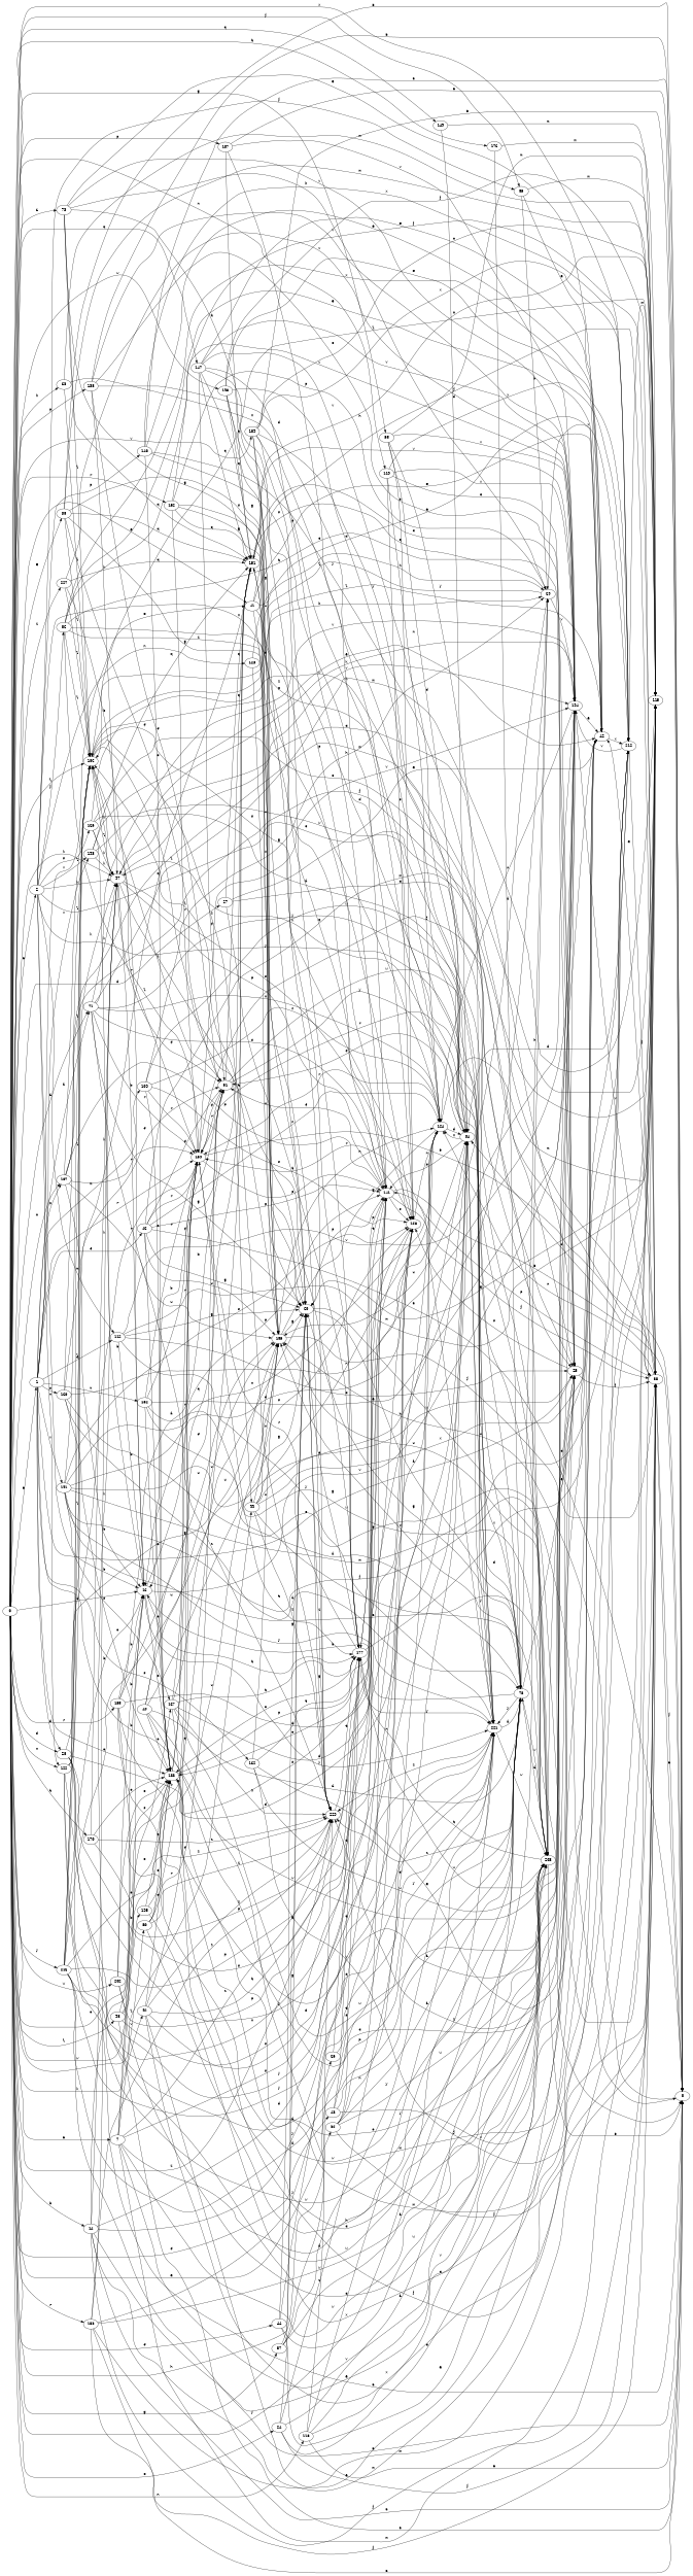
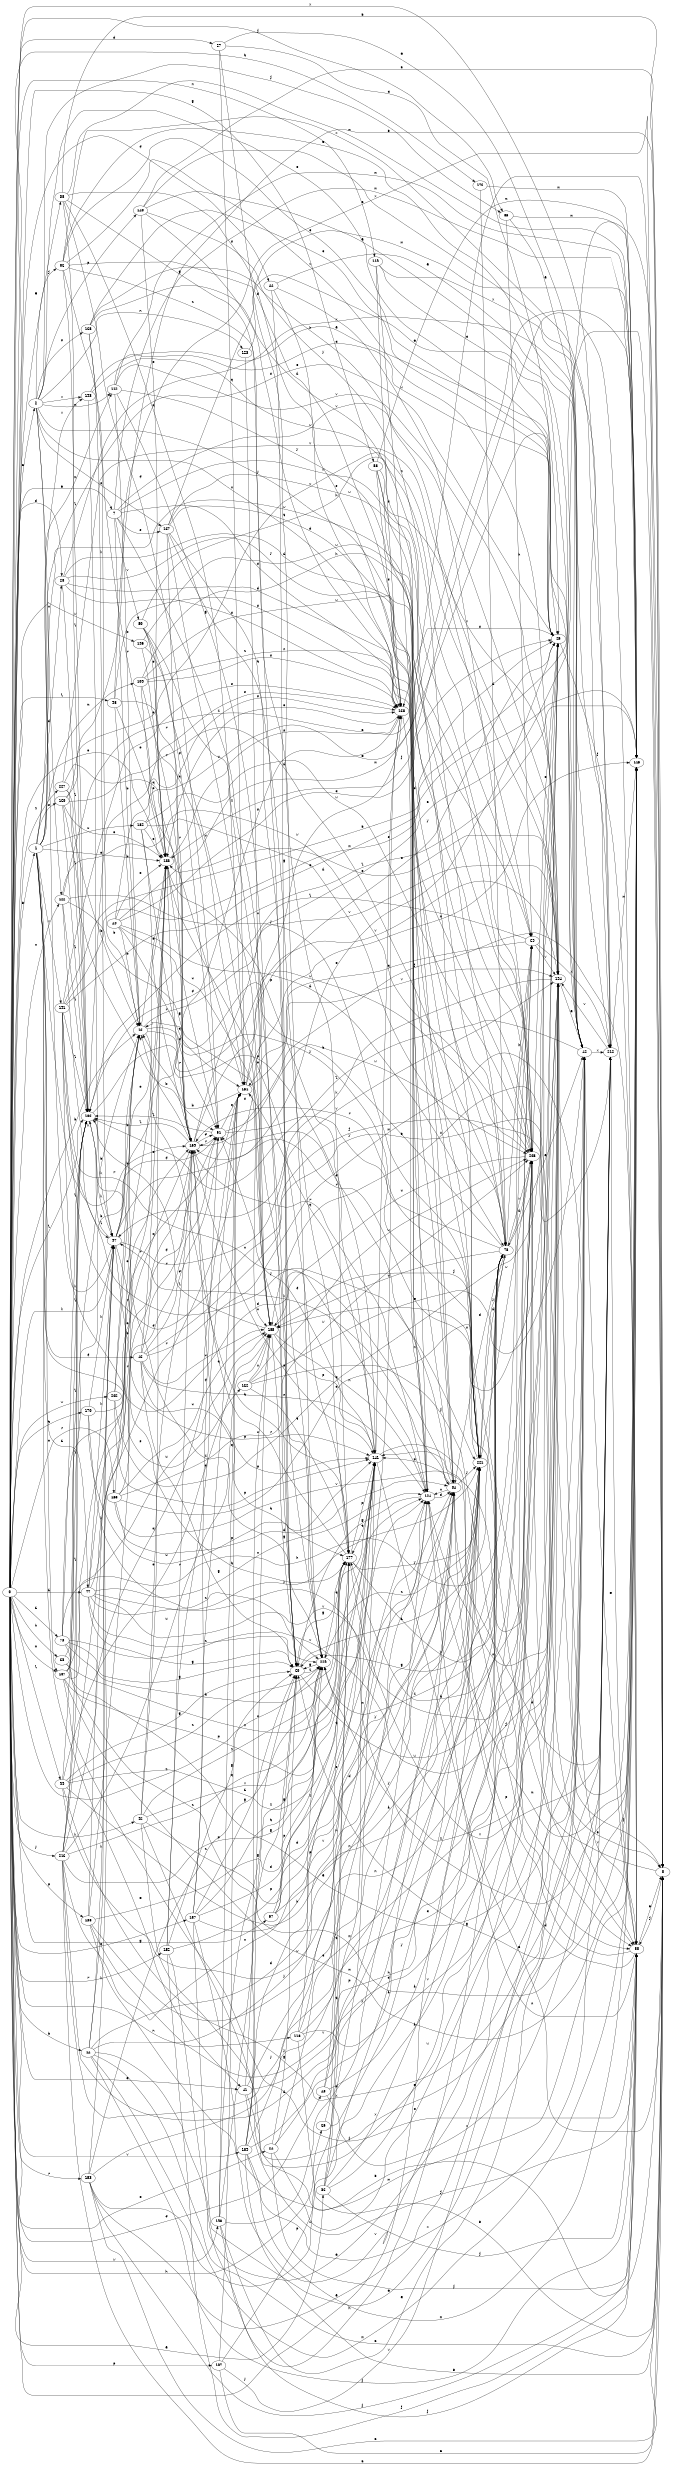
  strict digraph {
    fontname="DejaVu Sans Mono"
    rankdir=LR
    node [fontname="DejaVu Sans Mono"]
    edge [fontname="DejaVu Sans Mono"]
    0
    1
    2
    7
    14
    16
    24
    27
    28
    36
    38
    41
    43
    44
    57
    58
    63
    65
    73
-   77 [label=71]
+   77
    85
    92
    97
    98
    99
    106
    107
    118
    119
    122
    133
    137
    138
-   147
-   149
+   147 [label=187]
    152
    153
    158
    170
    176
    189
    195
    198
    202
    212
    216
    221
    227
    229
    25
    46
    109
    112
    159
    160
    162
    182
    191
    193
    203
    86
    123
    124
    140
    165
    167
    50
    78
    115
    168
    194
    8
    88
    34
    42
    141
    177
    60
    151
    51
    185
    69
    49
    0 -> 1 [label=a]
    0 -> 2 [label=a]
    0 -> 7 [label=a]
    0 -> 14 [label=b]
    0 -> 16 [label=b]
    0 -> 24 [label=c]
    0 -> 27 [label=d]
    0 -> 28 [label=d]
    0 -> 36 [label=e]
    0 -> 38 [label=e]
    0 -> 41 [label=e]
    0 -> 43 [label=f]
    0 -> 44 [label=f]
    0 -> 57 [label=g]
    0 -> 58 [label=g]
    0 -> 63 [label=h]
    0 -> 65 [label=h]
    0 -> 73 [label=i]
    0 -> 77 [label=i]
    0 -> 85 [label=j]
    0 -> 92 [label=k]
    0 -> 97 [label=k]
    0 -> 98 [label=l]
    0 -> 99 [label=l]
    0 -> 106 [label=l]
    0 -> 107 [label=m]
    0 -> 118 [label=n]
    0 -> 119 [label=n]
    0 -> 122 [label=n]
    0 -> 133 [label=o]
    0 -> 137 [label=p]
    0 -> 138 [label=p]
    0 -> 147 [label=q]
-   0 -> 149 [label=q]
    0 -> 152 [label=r]
    0 -> 153 [label=r]
    0 -> 158 [label=r]
    0 -> 170 [label=t]
    0 -> 176 [label=t]
    0 -> 189 [label=v]
    0 -> 195 [label=w]
    0 -> 198 [label=w]
    0 -> 202 [label=w]
    0 -> 212 [label=x]
    0 -> 216 [label=y]
    0 -> 221 [label=y]
    0 -> 227 [label=z]
    0 -> 229 [label=z]
    1 -> 28 [label=d]
    1 -> 41 [label=e]
    1 -> 77 [label=i]
    1 -> 107 [label=m]
    1 -> 133 [label=o]
    1 -> 25 [label=c]
    1 -> 46 [label=f]
    1 -> 109 [label=m]
    1 -> 112 [label=m]
    1 -> 159 [label=r]
    1 -> 160 [label=s]
    1 -> 162 [label=s]
    1 -> 182 [label=u]
    1 -> 191 [label=v]
    1 -> 193 [label=v]
    1 -> 203 [label=w]
    2 -> 85 [label=j]
    2 -> 97 [label=k]
    2 -> 122 [label=n]
    2 -> 221 [label=y]
    2 -> 25 [label=c]
    2 -> 112 [label=m]
    2 -> 193 [label=v]
    2 -> 86 [label=j]
    2 -> 123 [label=n]
    2 -> 124 [label=n]
    2 -> 140 [label=p]
    2 -> 165 [label=s]
    2 -> 167 [label=s]
    7 -> 16 [label=b]
    7 -> 229 [label=z]
    7 -> 203 [label=w]
    7 -> 167 [label=s]
    7 -> 50 [label=v]
-   7 -> 78 [label=i]
    7 -> 115 [label=m]
    7 -> 168 [label=s]
    7 -> 194 [label=v]
    14 -> 97 [label=k]
    14 -> 133 [label=o]
    14 -> 221 [label=y]
    14 -> 115 [label=m]
    14 -> 8 [label=a]
    14 -> 88 [label=j]
    14 -> 34 [label=d]
    14 -> 42 [label=e]
    16 -> 133 [label=o]
    16 -> 221 [label=y]
    16 -> 194 [label=v]
    16 -> 141 [label=p]
    16 -> 177 [label=t]
    24 -> 25 [label=c]
    24 -> 124 [label=n]
    24 -> 78 [label=i]
    24 -> 88 [label=j]
    24 -> 60 [label=g]
    27 -> 25 [label=c]
    27 -> 42 [label=e]
    27 -> 177 [label=t]
    27 -> 151 [label=q]
    28 -> 106 [label=l]
    28 -> 212 [label=x]
    28 -> 221 [label=y]
    28 -> 78 [label=i]
    28 -> 168 [label=s]
    28 -> 34 [label=d]
    36 -> 203 [label=w]
    36 -> 78 [label=i]
    36 -> 88 [label=j]
    36 -> 34 [label=d]
    36 -> 141 [label=p]
    36 -> 177 [label=t]
    38 -> 106 [label=l]
    38 -> 115 [label=m]
    38 -> 168 [label=s]
    38 -> 8 [label=a]
    38 -> 60 [label=g]
    38 -> 151 [label=q]
    38 -> 51 [label=f]
    41 -> 88 [label=j]
    41 -> 34 [label=d]
    41 -> 42 [label=e]
    41 -> 185 [label=u]
    41 -> 69 [label=h]
    43 -> 212 [label=x]
    43 -> 124 [label=n]
    43 -> 78 [label=i]
    43 -> 177 [label=t]
    44 -> 203 [label=w]
    44 -> 168 [label=s]
    44 -> 42 [label=e]
    44 -> 60 [label=g]
    57 -> 221 [label=y]
    57 -> 78 [label=i]
    57 -> 168 [label=s]
    57 -> 60 [label=g]
    58 -> 221 [label=y]
    58 -> 115 [label=m]
    58 -> 168 [label=s]
    58 -> 194 [label=v]
    58 -> 34 [label=d]
    63 -> 106 [label=l]
    63 -> 124 [label=n]
    63 -> 115 [label=m]
    65 -> 221 [label=y]
    65 -> 177 [label=t]
    73 -> 106 [label=l]
    73 -> 194 [label=v]
    73 -> 42 [label=e]
    73 -> 177 [label=t]
    73 -> 60 [label=g]
    73 -> 151 [label=q]
    73 -> 69 [label=h]
    77 -> 97 [label=k]
    77 -> 221 [label=y]
    77 -> 229 [label=z]
    77 -> 159 [label=r]
    77 -> 124 [label=n]
    77 -> 115 [label=m]
    77 -> 168 [label=s]
    77 -> 194 [label=v]
    77 -> 60 [label=g]
    85 -> 115 [label=m]
    85 -> 42 [label=e]
    85 -> 69 [label=h]
    92 -> 133 [label=o]
    92 -> 212 [label=x]
    92 -> 229 [label=z]
    92 -> 159 [label=r]
    92 -> 115 [label=m]
    92 -> 34 [label=d]
-   92 -> 177 [label=t]
+   92 -> 177 [label=v]
    97 -> 16 [label=b]
    97 -> 106 [label=l]
    97 -> 25 [label=c]
    97 -> 168 [label=s]
    97 -> 194 [label=v]
    97 -> 141 [label=p]
    97 -> 177 [label=t]
    97 -> 51 [label=f]
    98 -> 16 [label=b]
    98 -> 133 [label=o]
    98 -> 168 [label=s]
    98 -> 8 [label=a]
    98 -> 151 [label=q]
-   106 -> 99 [label=l]
+   99 -> 106 [label=l]
    99 -> 212 [label=x]
    99 -> 229 [label=z]
    99 -> 203 [label=w]
-   99 -> 124 [label=n]
+   99 -> 124 [label=i]
    99 -> 60 [label=g]
    99 -> 185 [label=u]
    99 -> 69 [label=h]
    106 -> 97 [label=k]
    106 -> 229 [label=z]
    106 -> 203 [label=w]
    106 -> 168 [label=s]
    107 -> 16 [label=b]
    107 -> 106 [label=l]
    107 -> 159 [label=r]
    107 -> 115 [label=m]
    107 -> 88 [label=j]
    107 -> 141 [label=p]
    107 -> 185 [label=u]
    118 -> 221 [label=y]
    118 -> 229 [label=z]
    118 -> 25 [label=c]
    118 -> 194 [label=v]
    118 -> 8 [label=a]
    119 -> 212 [label=x]
    119 -> 25 [label=c]
    119 -> 124 [label=n]
    119 -> 168 [label=s]
-   119 -> 194 [label=v]
    122 -> 97 [label=k]
    122 -> 106 [label=l]
    122 -> 221 [label=y]
    122 -> 203 [label=w]
    122 -> 8 [label=a]
    122 -> 60 [label=g]
    133 -> 159 [label=r]
    133 -> 168 [label=s]
    133 -> 141 [label=p]
    133 -> 51 [label=f]
    137 -> 194 [label=v]
    137 -> 8 [label=a]
    137 -> 141 [label=p]
    137 -> 151 [label=q]
    138 -> 97 [label=k]
    138 -> 25 [label=c]
    138 -> 194 [label=v]
    138 -> 8 [label=a]
    138 -> 34 [label=d]
    138 -> 51 [label=f]
    147 -> 194 [label=v]
    147 -> 34 [label=v]
    147 -> 42 [label=e]
    147 -> 141 [label=p]
    147 -> 177 [label=t]
    147 -> 60 [label=g]
    147 -> 151 [label=q]
    147 -> 51 [label=f]
-   149 -> 115 [label=m]
-   149 -> 34 [label=d]
    152 -> 159 [label=r]
    152 -> 88 [label=j]
    152 -> 141 [label=p]
    152 -> 60 [label=g]
    152 -> 151 [label=q]
    152 -> 69 [label=h]
    153 -> 97 [label=k]
    153 -> 221 [label=y]
    153 -> 229 [label=z]
    153 -> 203 [label=w]
    153 -> 8 [label=a]
    153 -> 88 [label=j]
    153 -> 42 [label=e]
    158 -> 16 [label=b]
    158 -> 25 [label=c]
    158 -> 203 [label=w]
    158 -> 194 [label=v]
    158 -> 34 [label=d]
-   158 -> 51 [label=i]
+   158 -> 51 [label=f]
    158 -> 185 [label=u]
    170 -> 97 [label=k]
    170 -> 133 [label=o]
    170 -> 229 [label=z]
    170 -> 141 [label=p]
    176 -> 78 [label=i]
    176 -> 115 [label=m]
    189 -> 212 [label=x]
    189 -> 221 [label=y]
    189 -> 124 [label=n]
    189 -> 115 [label=m]
    189 -> 8 [label=a]
    189 -> 141 [label=p]
    189 -> 60 [label=g]
    189 -> 185 [label=u]
    195 -> 133 [label=o]
    195 -> 203 [label=w]
    195 -> 185 [label=u]
    198 -> 229 [label=z]
    198 -> 88 [label=j]
    198 -> 34 [label=d]
    198 -> 42 [label=e]
    198 -> 60 [label=g]
    198 -> 151 [label=q]
    202 -> 16 [label=b]
    202 -> 133 [label=o]
    202 -> 25 [label=c]
    202 -> 141 [label=p]
    212 -> 115 [label=m]
    212 -> 194 [label=v]
    212 -> 88 [label=j]
    212 -> 34 [label=d]
    216 -> 16 [label=b]
    216 -> 106 [label=l]
    216 -> 221 [label=y]
    216 -> 229 [label=z]
    216 -> 159 [label=r]
    216 -> 124 [label=n]
    216 -> 78 [label=i]
    216 -> 8 [label=a]
    216 -> 141 [label=p]
    216 -> 151 [label=q]
    216 -> 185 [label=u]
    221 -> 229 [label=z]
    221 -> 159 [label=r]
    221 -> 203 [label=w]
    221 -> 78 [label=i]
    227 -> 16 [label=b]
    227 -> 106 [label=l]
    227 -> 194 [label=v]
    227 -> 151 [label=q]
    229 -> 177 [label=t]
    229 -> 60 [label=g]
    25 -> 168 [label=s]
    25 -> 88 [label=j]
    46 -> 133 [label=o]
    46 -> 159 [label=r]
    46 -> 124 [label=n]
    46 -> 115 [label=m]
    46 -> 8 [label=a]
    46 -> 141 [label=p]
    46 -> 60 [label=g]
    46 -> 51 [label=f]
    46 -> 185 [label=u]
    109 -> 133 [label=o]
    109 -> 159 [label=r]
    109 -> 203 [label=w]
    109 -> 124 [label=n]
    109 -> 168 [label=s]
    109 -> 69 [label=h]
    112 -> 16 [label=b]
    112 -> 221 [label=y]
    112 -> 25 [label=c]
    112 -> 115 [label=m]
    112 -> 194 [label=v]
    112 -> 60 [label=g]
    159 -> 16 [label=b]
    159 -> 106 [label=l]
    159 -> 194 [label=v]
    159 -> 8 [label=a]
    159 -> 88 [label=j]
    159 -> 141 [label=p]
    159 -> 177 [label=t]
    159 -> 51 [label=f]
    160 -> 106 [label=l]
    160 -> 133 [label=o]
    160 -> 78 [label=i]
    160 -> 194 [label=v]
    160 -> 8 [label=a]
    160 -> 51 [label=f]
    162 -> 203 [label=w]
    162 -> 88 [label=j]
    162 -> 42 [label=e]
    162 -> 177 [label=t]
    162 -> 185 [label=u]
    182 -> 133 [label=o]
    182 -> 159 [label=r]
    182 -> 203 [label=w]
    182 -> 78 [label=i]
    182 -> 42 [label=e]
    182 -> 51 [label=f]
    191 -> 106 [label=l]
    191 -> 221 [label=y]
    191 -> 25 [label=c]
    191 -> 124 [label=n]
    191 -> 115 [label=m]
    191 -> 168 [label=s]
    191 -> 8 [label=a]
    191 -> 88 [label=j]
    191 -> 34 [label=d]
    193 -> 97 [label=k]
    193 -> 203 [label=w]
    193 -> 42 [label=e]
-   193 -> 151 [label=q]
    203 -> 25 [label=c]
    203 -> 78 [label=i]
    203 -> 8 [label=a]
    203 -> 177 [label=t]
    203 -> 185 [label=u]
    86 -> 106 [label=l]
    86 -> 212 [label=x]
    86 -> 229 [label=z]
    86 -> 25 [label=c]
    86 -> 159 [label=r]
    86 -> 194 [label=v]
    86 -> 34 [label=d]
    86 -> 42 [label=e]
    123 -> 42 [label=e]
    123 -> 185 [label=u]
    124 -> 159 [label=r]
    124 -> 115 [label=m]
    124 -> 34 [label=d]
    124 -> 60 [label=g]
    140 -> 133 [label=o]
    140 -> 212 [label=x]
    140 -> 78 [label=y]
    140 -> 168 [label=s]
    140 -> 8 [label=a]
    140 -> 42 [label=e]
    165 -> 16 [label=b]
    165 -> 97 [label=k]
    165 -> 25 [label=c]
    165 -> 78 [label=i]
    165 -> 69 [label=h]
    167 -> 229 [label=z]
    167 -> 159 [label=r]
    167 -> 203 [label=w]
    167 -> 115 [label=m]
    167 -> 34 [label=d]
    167 -> 177 [label=t]
    167 -> 185 [label=u]
    50 -> 133 [label=o]
    50 -> 229 [label=z]
    50 -> 159 [label=r]
    50 -> 51 [label=f]
    50 -> 69 [label=h]
    78 -> 16 [label=b]
    78 -> 221 [label=y]
    78 -> 229 [label=z]
    78 -> 159 [label=r]
    78 -> 203 [label=w]
    78 -> 34 [label=d]
    78 -> 42 [label=e]
    78 -> 60 [label=g]
    78 -> 185 [label=u]
    78 -> 69 [label=h]
    115 -> 106 [label=l]
    115 -> 60 [label=g]
    168 -> 133 [label=o]
    168 -> 124 [label=n]
    194 -> 97 [label=k]
    194 -> 133 [label=o]
    194 -> 229 [label=z]
    194 -> 124 [label=n]
    194 -> 42 [label=e]
    8 -> 88 [label=j]
    8 -> 185 [label=u]
    88 -> 133 [label=j]
    88 -> 124 [label=n]
    88 -> 194 [label=v]
    88 -> 8 [label=a]
    88 -> 34 [label=d]
    88 -> 42 [label=e]
    88 -> 141 [label=p]
    34 -> 97 [label=k]
    34 -> 221 [label=y]
    34 -> 124 [label=n]
    34 -> 141 [label=p]
    34 -> 51 [label=f]
    42 -> 106 [label=l]
    42 -> 212 [label=x]
    141 -> 168 [label=s]
    141 -> 8 [label=a]
    141 -> 88 [label=j]
    141 -> 177 [label=t]
    141 -> 151 [label=q]
    141 -> 51 [label=f]
    177 -> 133 [label=o]
    177 -> 212 [label=x]
    177 -> 221 [label=y]
    177 -> 159 [label=r]
    177 -> 203 [label=w]
    177 -> 141 [label=p]
    177 -> 60 [label=g]
    60 -> 229 [label=z]
    60 -> 203 [label=w]
    60 -> 78 [label=i]
    151 -> 16 [label=b]
    151 -> 25 [label=c]
    151 -> 115 [label=m]
    151 -> 194 [label=v]
    151 -> 185 [label=u]
    51 -> 106 [label=l]
    51 -> 221 [label=y]
    51 -> 159 [label=r]
    51 -> 203 [label=w]
    51 -> 151 [label=q]
    185 -> 106 [label=l]
    185 -> 124 [label=n]
    185 -> 88 [label=j]
    185 -> 141 [label=p]
    185 -> 60 [label=g]
    69 -> 106 [label=l]
    69 -> 212 [label=x]
    69 -> 194 [label=v]
    69 -> 151 [label=q]
-   69 -> 185 [label=u]
-   191 -> 16 [label=b]
+   212 -> 185 [label=u]
+   49 -> 16 [label=b]
    49 -> 133 [label=o]
    49 -> 25 [label=c]
    49 -> 78 [label=i]
    49 -> 115 [label=m]
    49 -> 168 [label=s]
    49 -> 151 [label=q]
    49 -> 185 [label=u]
  }
